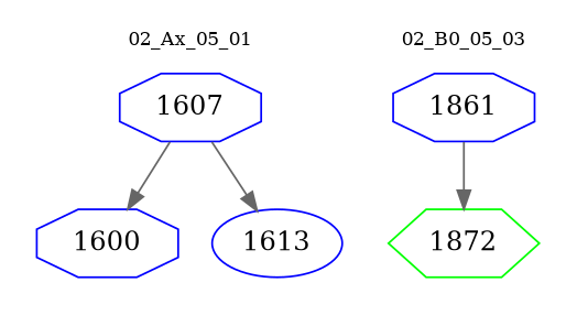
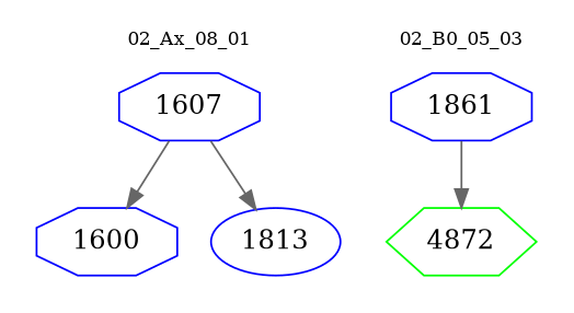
  digraph {
    node [color=blue shape=octagon]
    edge [color=gray40]
    n1 [label=1607]
    n2 [label=1600]
-   n3 [label=1613 shape=ellipse]
+   n3 [label=1813 shape=ellipse]
    n4 [label=1861]
-   n5 [color=green label=1872 shape=hexagon]
+   n5 [color=green label=4872 shape=hexagon]
    subgraph cluster_1 {
      color=white
      fontsize=10
-     label="02_Ax_05_01"
+     label="02_Ax_08_01"
      n1
      n2
      n3
    }
    subgraph cluster_2 {
      color=white
      fontsize=10
      label="02_B0_05_03"
      n4
      n5
    }
    n1 -> n2
    n1 -> n3
    n4 -> n5
  }
